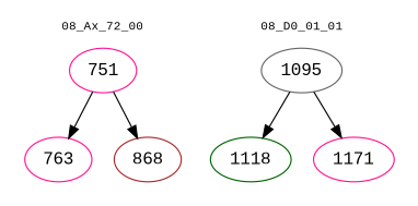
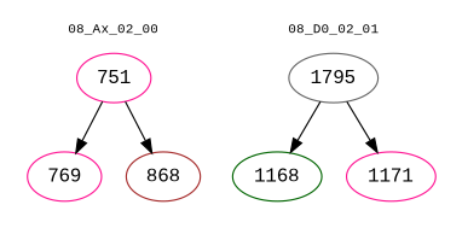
  digraph {
    fontname="Liberation Mono"
    node [color=deeppink fontname="Liberation Mono"]
    edge [color=black fontname="Liberation Mono"]
    n1 [label=751]
-   n2 [label=763]
+   n2 [label=769]
    n3 [color=brown label=868]
-   n4 [color=gray40 label=1095]
-   n5 [color=darkgreen label=1118]
+   n4 [color=gray40 label=1795]
+   n5 [color=darkgreen label=1168]
    n6 [label=1171]
    subgraph cluster_1 {
      color=white
      fontsize=10
-     label="08_Ax_72_00"
+     label="08_Ax_02_00"
      n1
      n2
      n3
    }
    subgraph cluster_2 {
      color=white
      fontsize=10
-     label="08_D0_01_01"
+     label="08_D0_02_01"
      n4
      n5
      n6
    }
    n1 -> n2
    n1 -> n3
    n4 -> n5
    n4 -> n6
  }
